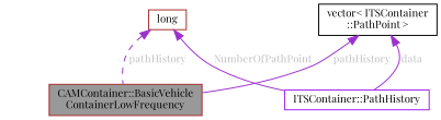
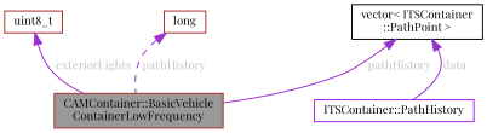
  digraph {
    fontname="Playfair Display"
    node [color=brown fillcolor=white fontname="Playfair Display" fontsize=10 shape=box style=filled]
    edge [color=darkorchid3 dir=back fontcolor=grey fontname="Playfair Display" fontsize=10 labelfontname=Helvetica labelfontsize=10 style=solid]
    n1 [fillcolor=grey60 fontcolor=black height=0.2 label="CAMContainer::BasicVehicle\lContainerLowFrequency" width=0.4]
    n2 [height=0.2 label=long width=0.4]
    n3 [color=purple height=0.2 label="ITSContainer::PathHistory" width=0.4]
+   n4 [height=0.2 label=uint8_t width=0.4]
    n5 [color=black height=0.2 label="vector\< ITSContainer\l::PathPoint \>" width=0.4]
    n2 -> n1 [label=" pathHistory" style=dashed]
-   n2 -> n3 [label=" NumberOfPathPoint"]
+   n4 -> n1 [label=" exteriorLights"]
    n5 -> n1 [label=" pathHistory"]
    n5 -> n3 [label=" data"]
  }
